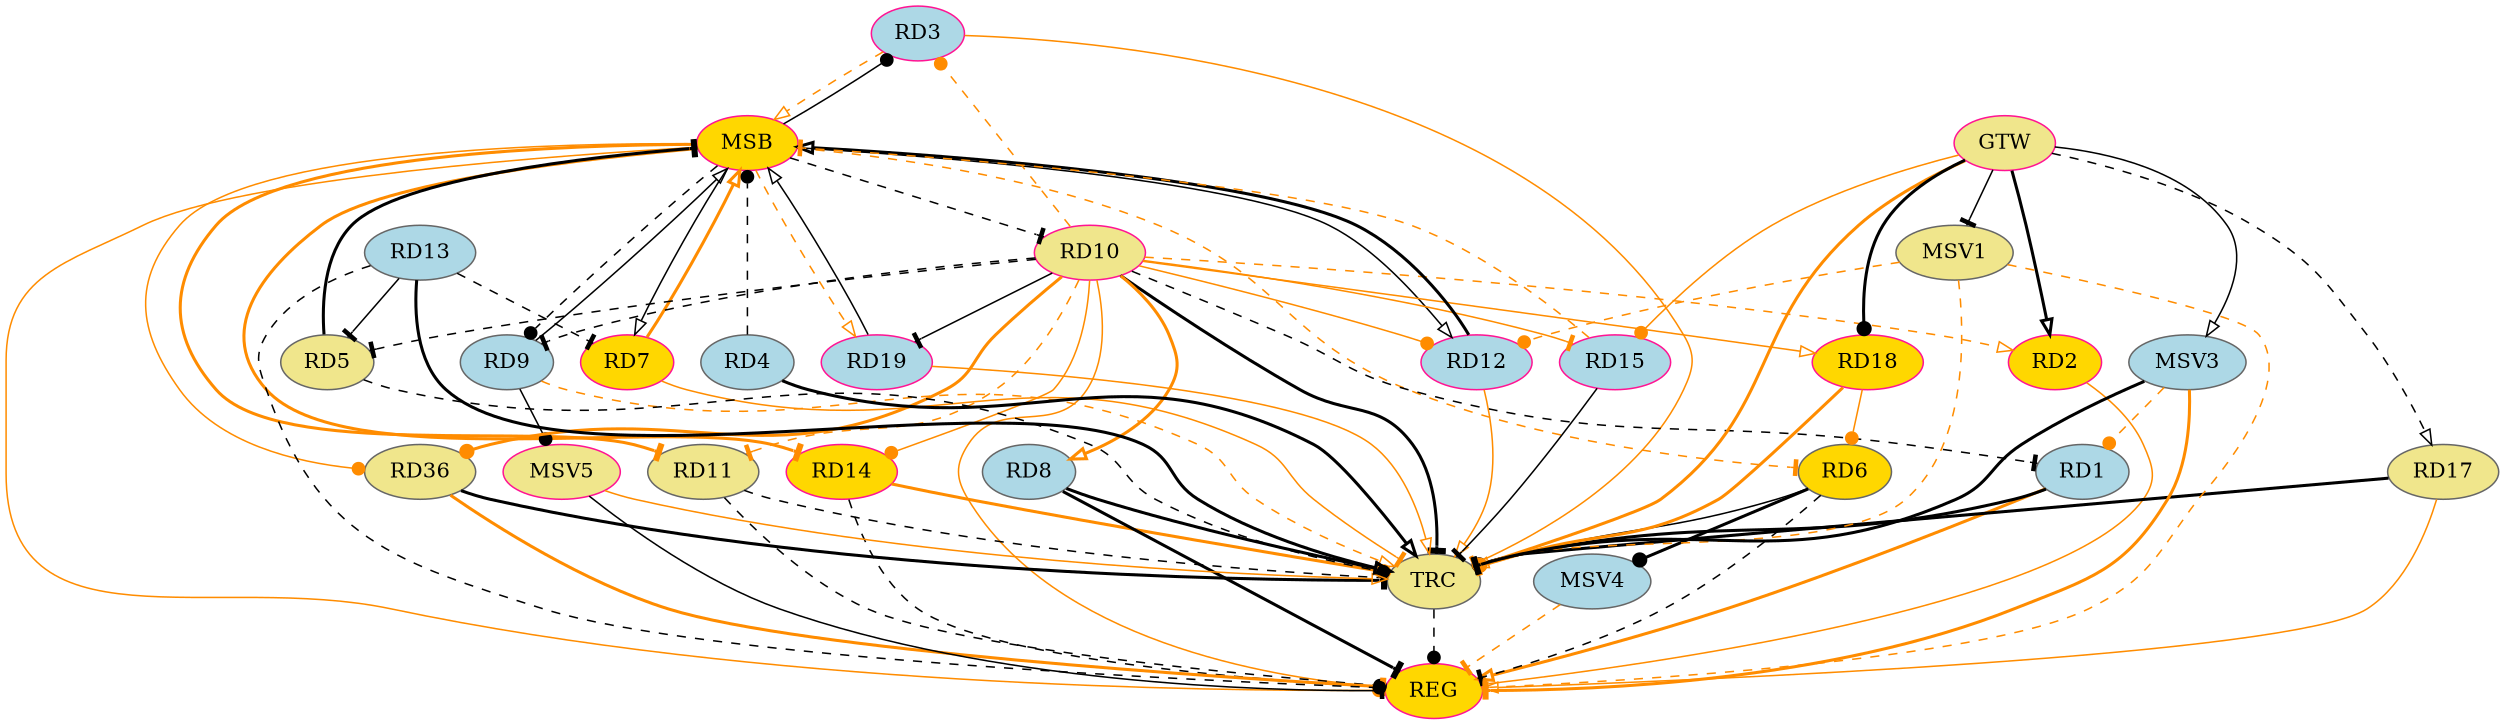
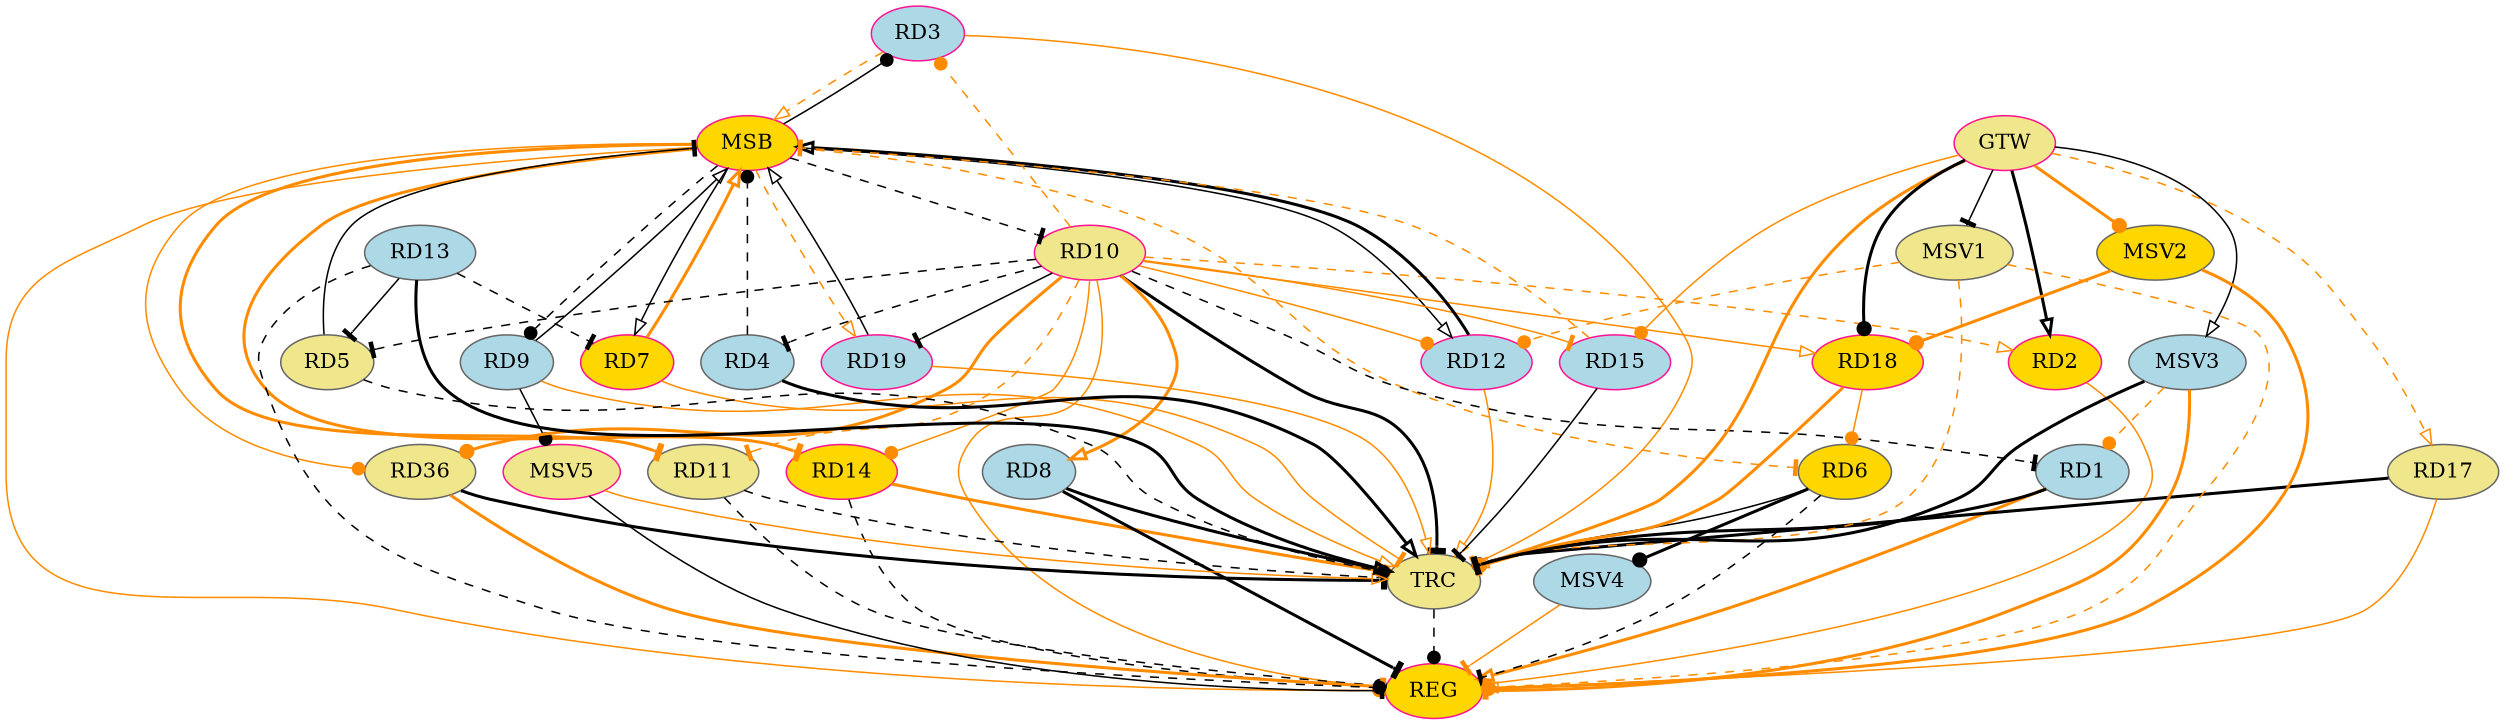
  strict digraph {
    fontname="DejaVu Serif"
    node [color=gray40 fillcolor=lightblue fontname="DejaVu Serif" style=filled]
    edge [arrowhead=tee color=darkorange fontname="DejaVu Serif" style=solid]
    n1 [label=RD1]
    n2 [color=deeppink fillcolor=gold label=REG]
    n3 [fillcolor=khaki label=TRC]
    n4 [color=deeppink fillcolor=gold label=RD2]
    n5 [color=deeppink label=RD3]
    n6 [color=deeppink fillcolor=gold label=MSB]
    n7 [fillcolor=gold label=RD6]
    n8 [color=deeppink fillcolor=gold label=RD7]
    n9 [label=RD9]
    n10 [color=deeppink fillcolor=khaki label=RD10]
    n11 [fillcolor=khaki label=RD11]
    n12 [color=deeppink label=RD12]
    n13 [color=deeppink fillcolor=gold label=RD14]
    n14 [fillcolor=khaki label=RD36]
    n15 [color=deeppink label=RD19]
    n16 [label=RD4]
    n17 [fillcolor=khaki label=RD5]
    n18 [label=MSV4]
    n19 [label=RD8]
    n20 [color=deeppink fillcolor=khaki label=MSV5]
    n21 [color=deeppink label=RD15]
    n22 [color=deeppink fillcolor=gold label=RD18]
    n23 [label=RD13]
    n24 [fillcolor=khaki label=RD17]
    n25 [color=deeppink fillcolor=khaki label=GTW]
    n26 [fillcolor=khaki label=MSV1]
+   n27 [fillcolor=gold label=MSV2]
    n28 [label=MSV3]
    n1 -> n2 [arrowhead=onormal style=bold]
    n1 -> n3 [arrowhead=dot color=black style=bold]
    n3 -> n2 [arrowhead=dot color=black style=dashed]
    n4 -> n2
    n5 -> n3
    n5 -> n6 [arrowhead=onormal style=dashed]
    n6 -> n2 [arrowhead=dot]
    n6 -> n5 [arrowhead=dot color=black]
    n6 -> n7 [style=dashed]
    n6 -> n8 [arrowhead=onormal color=black]
    n6 -> n9 [arrowhead=dot color=black style=dashed]
    n6 -> n10 [color=black style=dashed]
    n6 -> n11 [style=bold]
    n6 -> n12 [arrowhead=onormal color=black]
    n6 -> n13 [style=bold]
    n6 -> n14 [arrowhead=dot]
    n6 -> n15 [arrowhead=onormal style=dashed]
    n7 -> n2 [color=black style=dashed]
    n7 -> n3 [arrowhead=dot color=black]
    n7 -> n18 [arrowhead=dot color=black style=bold]
    n8 -> n3
    n8 -> n6 [arrowhead=onormal style=bold]
-   n9 -> n3 [arrowhead=onormal style=dashed]
+   n9 -> n3 [arrowhead=onormal]
    n9 -> n6 [arrowhead=onormal color=black]
    n9 -> n20 [arrowhead=dot color=black]
    n10 -> n1 [color=black style=dashed]
    n10 -> n2 [arrowhead=dot]
    n10 -> n3 [color=black style=bold]
    n10 -> n4 [arrowhead=onormal style=dashed]
    n10 -> n5 [arrowhead=dot style=dashed]
-   n10 -> n9 [color=black style=dashed]
+   n10 -> n16 [color=black style=dashed]
    n10 -> n11 [style=dashed]
    n10 -> n12 [arrowhead=dot]
    n10 -> n13 [arrowhead=dot]
    n10 -> n14 [arrowhead=dot style=bold]
    n10 -> n15 [color=black]
    n10 -> n17 [color=black style=dashed]
    n10 -> n19 [arrowhead=onormal style=bold]
    n10 -> n21
    n10 -> n22 [arrowhead=onormal]
    n11 -> n2 [arrowhead=dot color=black style=dashed]
    n11 -> n3 [color=black style=dashed]
    n12 -> n3 [arrowhead=onormal]
    n12 -> n6 [arrowhead=onormal color=black style=bold]
    n13 -> n2 [color=black style=dashed]
    n13 -> n3 [arrowhead=dot style=bold]
    n14 -> n2 [style=bold]
    n14 -> n3 [color=black style=bold]
    n15 -> n3 [arrowhead=onormal]
    n15 -> n6 [arrowhead=onormal color=black]
    n16 -> n3 [arrowhead=onormal color=black style=bold]
    n16 -> n6 [arrowhead=dot color=black style=dashed]
    n17 -> n3 [arrowhead=dot color=black style=dashed]
-   n17 -> n6 [color=black style=bold]
-   n18 -> n2 [style=dashed]
+   n17 -> n6 [color=black]
+   n18 -> n2
    n19 -> n2 [color=black style=bold]
    n19 -> n3 [arrowhead=onormal color=black style=bold]
    n20 -> n2 [color=black]
    n20 -> n3 [arrowhead=onormal]
    n21 -> n3 [color=black]
    n21 -> n6 [style=dashed]
    n22 -> n3 [style=bold]
    n22 -> n7 [arrowhead=dot]
    n23 -> n2 [arrowhead=dot color=black style=dashed]
    n23 -> n3 [arrowhead=onormal color=black style=bold]
    n23 -> n8 [color=black style=dashed]
    n23 -> n17 [color=black]
    n24 -> n2 [arrowhead=onormal]
    n24 -> n3 [color=black style=bold]
    n25 -> n3 [arrowhead=dot style=bold]
    n25 -> n4 [arrowhead=onormal color=black style=bold]
    n25 -> n21 [arrowhead=dot]
    n25 -> n22 [arrowhead=dot color=black style=bold]
-   n25 -> n24 [arrowhead=onormal color=black style=dashed]
+   n25 -> n24 [arrowhead=onormal style=dashed]
    n25 -> n26 [color=black]
+   n25 -> n27 [arrowhead=dot style=bold]
    n25 -> n28 [arrowhead=onormal color=black]
    n26 -> n2 [style=dashed]
    n26 -> n3 [arrowhead=onormal style=dashed]
    n26 -> n12 [arrowhead=dot style=dashed]
+   n27 -> n2 [arrowhead=dot style=bold]
+   n27 -> n22 [arrowhead=dot style=bold]
    n28 -> n1 [arrowhead=dot style=dashed]
    n28 -> n2 [style=bold]
    n28 -> n3 [color=black style=bold]
  }
